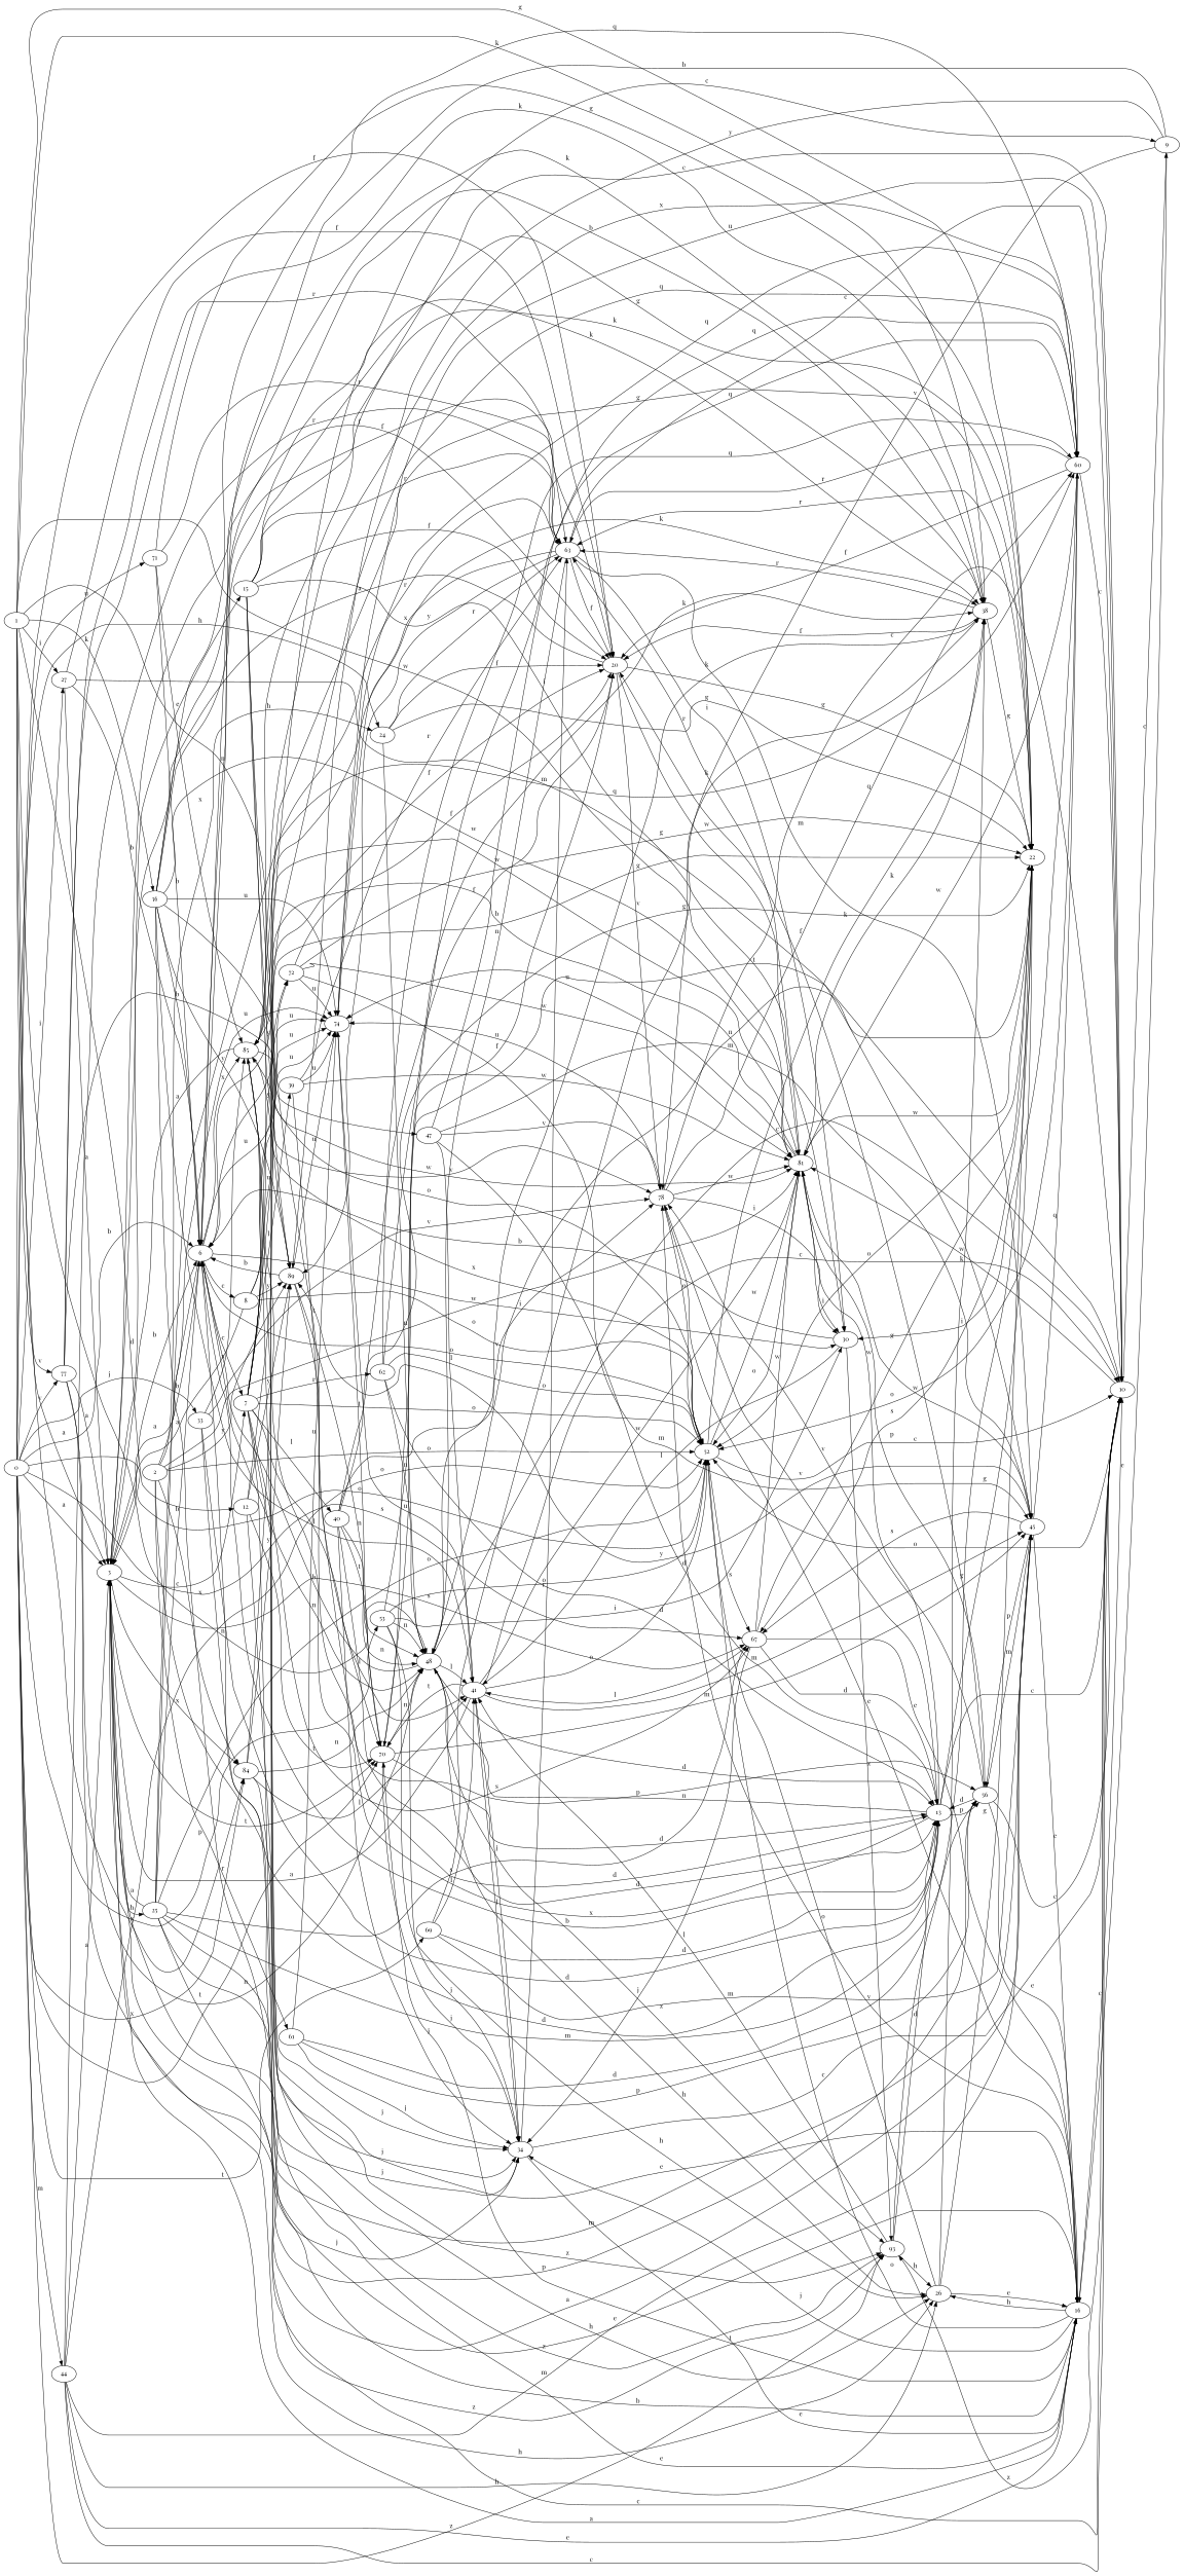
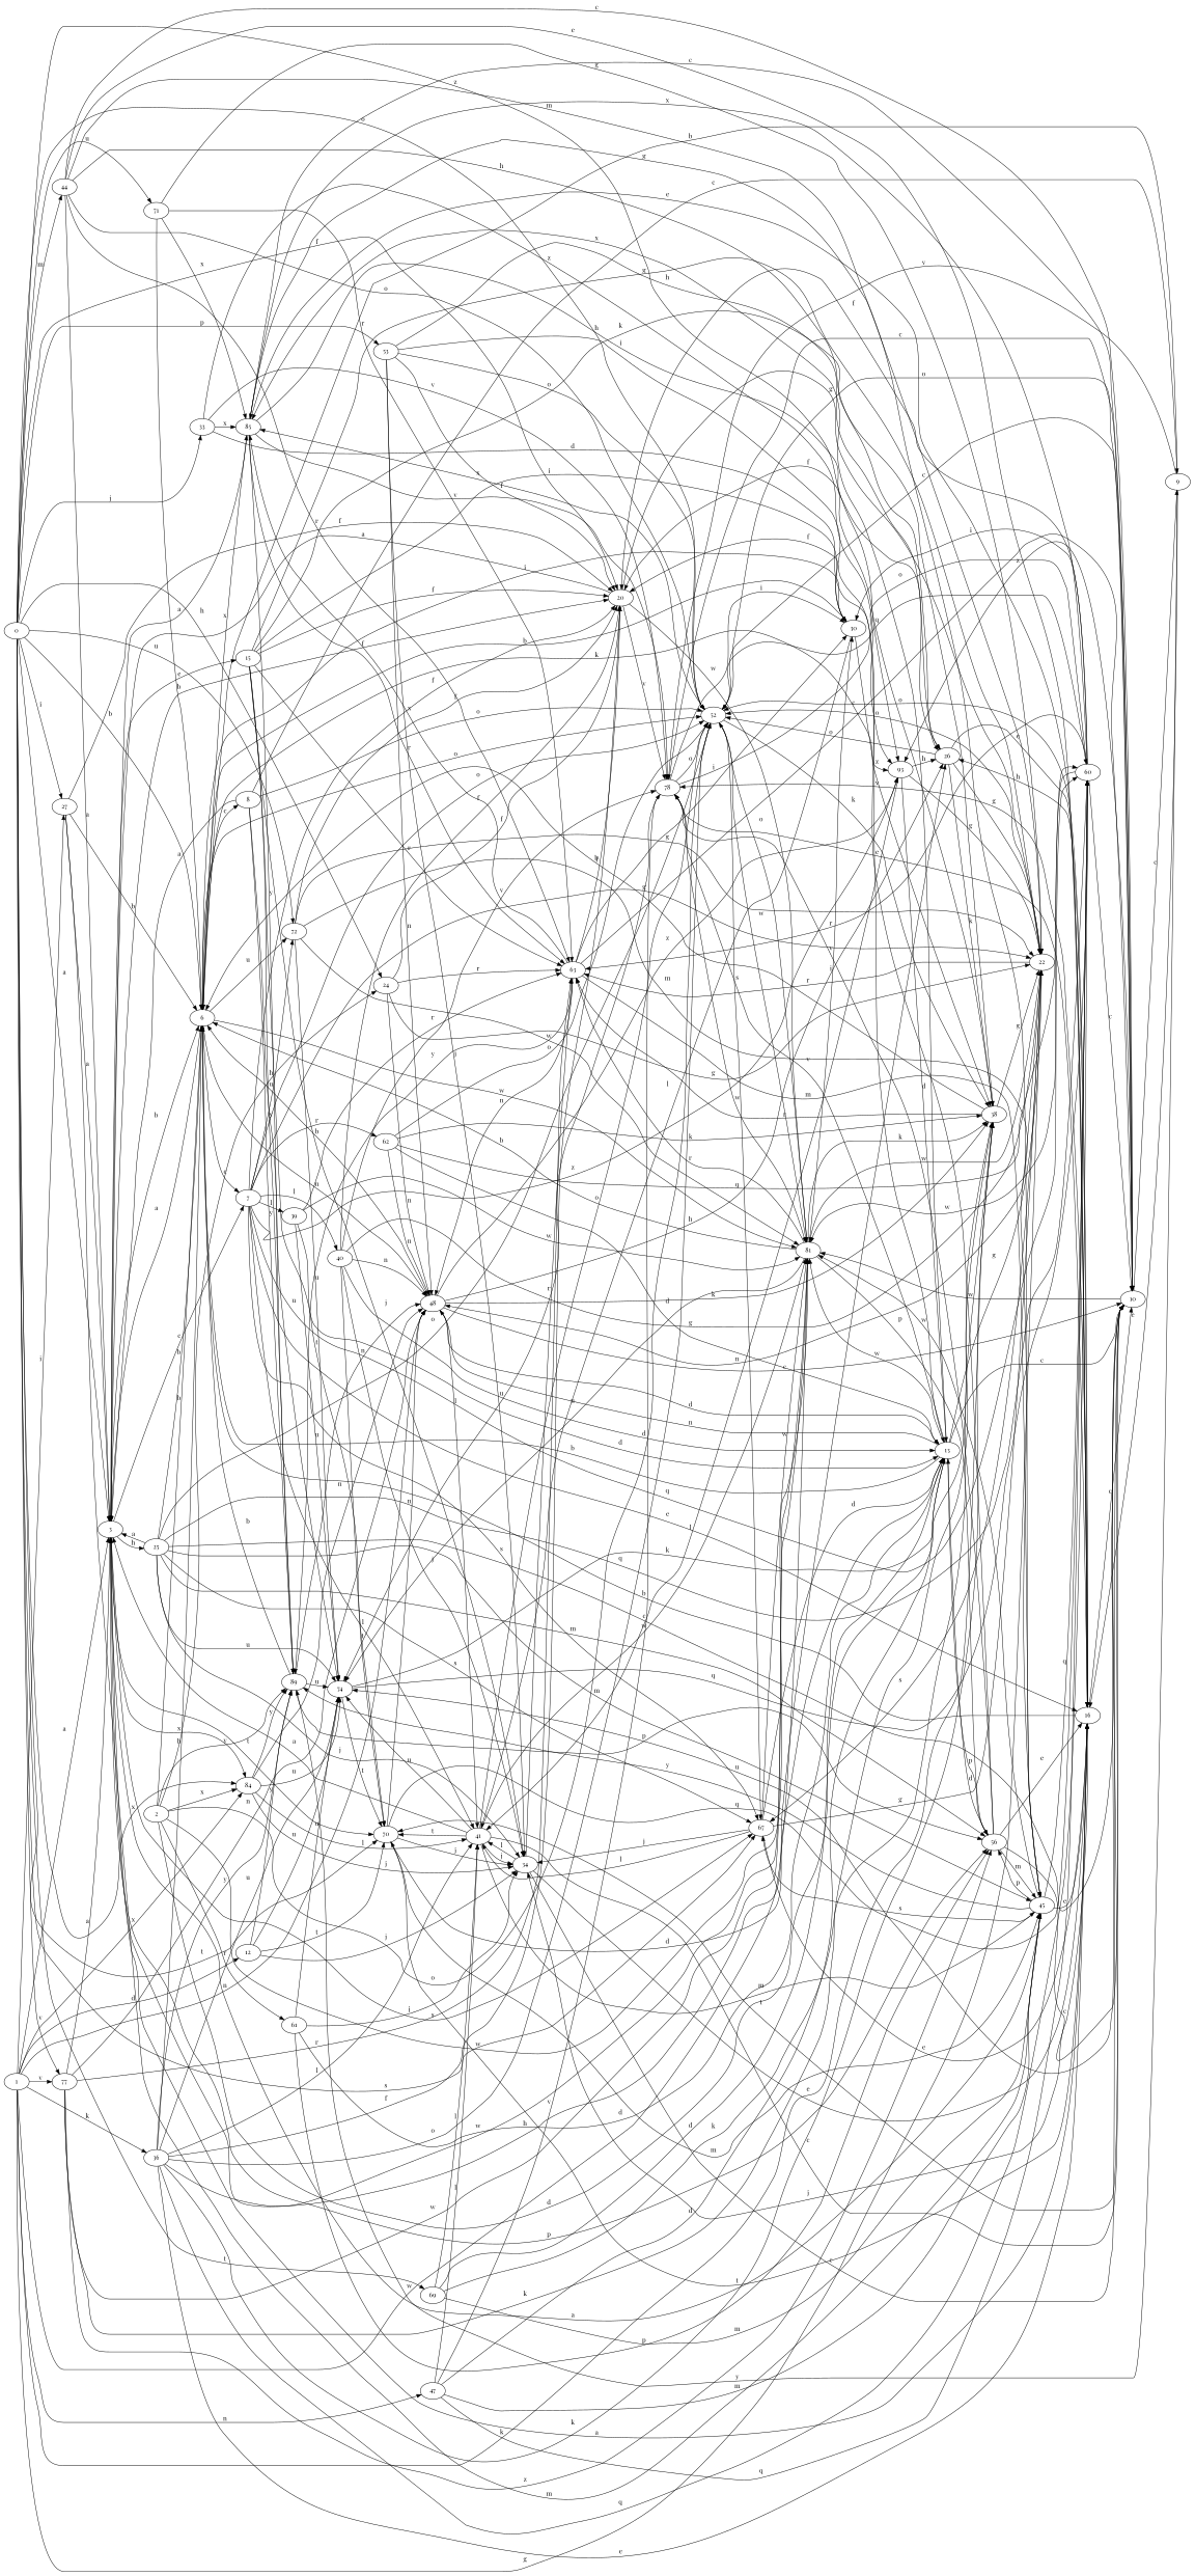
  strict digraph {
    fontname="Playfair Display"
    rankdir=LR
    node [fontname="Playfair Display"]
    edge [fontname="Playfair Display"]
    0
    3
    6
    20
    24
    27
    33
    44
    52
    53
    67
    69
    70
    71
    72
    77
    84
    93
    7
    15
    25
    26
    56
    38
    48
    81
    8
    30
    85
    22
    78
    63
    45
    13
    16
    10
    34
    41
    60
    74
    89
    1
    12
    36
    47
    2
    61
    39
    40
    62
    9
    0 -> 3 [label=a]
    0 -> 6 [label=b]
    0 -> 20 [label=f]
    0 -> 24 [label=h]
    0 -> 27 [label=i]
    0 -> 33 [label=j]
    0 -> 44 [label=m]
    0 -> 52 [label=o]
    0 -> 53 [label=p]
    0 -> 67 [label=s]
    0 -> 69 [label=t]
    0 -> 70 [label=t]
    0 -> 71 [label=u]
+   0 -> 72 [label=u]
    0 -> 77 [label=v]
    0 -> 84 [label=x]
    0 -> 93 [label=z]
    3 -> 6 [label=b]
    3 -> 20 [label=f]
    3 -> 67 [label=s]
    3 -> 70 [label=t]
    3 -> 84 [label=x]
    3 -> 7 [label=c]
    3 -> 15 [label=e]
    3 -> 25 [label=h]
    3 -> 26 [label=h]
    3 -> 56 [label=p]
    6 -> 3 [label=a]
    6 -> 52 [label=o]
    6 -> 72 [label=u]
    6 -> 7 [label=c]
    6 -> 38 [label=k]
    6 -> 48 [label=n]
    6 -> 81 [label=w]
    6 -> 8 [label=c]
    6 -> 30 [label=i]
    6 -> 85 [label=x]
    20 -> 3 [label=a]
    20 -> 81 [label=w]
    20 -> 22 [label=g]
    20 -> 78 [label=v]
    24 -> 20 [label=f]
    24 -> 48 [label=n]
    24 -> 22 [label=g]
    24 -> 63 [label=r]
    27 -> 3 [label=a]
    27 -> 6 [label=b]
    27 -> 20 [label=f]
    27 -> 45 [label=m]
    33 -> 93 [label=z]
    33 -> 85 [label=x]
    33 -> 78 [label=v]
    33 -> 13 [label=d]
    44 -> 3 [label=a]
    44 -> 52 [label=o]
    44 -> 26 [label=h]
    44 -> 63 [label=r]
    44 -> 45 [label=m]
    44 -> 16 [label=e]
    44 -> 10 [label=c]
    52 -> 67 [label=s]
    52 -> 38 [label=k]
    52 -> 81 [label=w]
    52 -> 85 [label=x]
    52 -> 10 [label=c]
    53 -> 20 [label=f]
    53 -> 52 [label=o]
    53 -> 26 [label=h]
    53 -> 48 [label=n]
    53 -> 30 [label=i]
    53 -> 34 [label=j]
    67 -> 81 [label=w]
    67 -> 22 [label=g]
    67 -> 13 [label=d]
    67 -> 16 [label=e]
    67 -> 34 [label=j]
    67 -> 41 [label=l]
    69 -> 38 [label=k]
    69 -> 45 [label=m]
    69 -> 13 [label=d]
    69 -> 41 [label=l]
    70 -> 48 [label=n]
    70 -> 45 [label=m]
    70 -> 13 [label=d]
    70 -> 34 [label=j]
    70 -> 60 [label=q]
    71 -> 6 [label=b]
    71 -> 85 [label=x]
    71 -> 22 [label=g]
    71 -> 63 [label=r]
    72 -> 20 [label=f]
    72 -> 81 [label=w]
    72 -> 22 [label=g]
    72 -> 45 [label=m]
    72 -> 74 [label=u]
    77 -> 3 [label=a]
-   77 -> 93 [label=z]
+   77 -> 56 [label=z]
    77 -> 38 [label=k]
    77 -> 48 [label=n]
    77 -> 81 [label=w]
    77 -> 63 [label=r]
    84 -> 48 [label=n]
    84 -> 34 [label=j]
    84 -> 41 [label=l]
    84 -> 74 [label=u]
    84 -> 89 [label=y]
    93 -> 26 [label=h]
    93 -> 22 [label=g]
    93 -> 13 [label=d]
    93 -> 41 [label=l]
    7 -> 20 [label=f]
    7 -> 52 [label=o]
    7 -> 67 [label=s]
    7 -> 72 [label=u]
    7 -> 93 [label=z]
    7 -> 22 [label=g]
    7 -> 16 [label=e]
    7 -> 41 [label=l]
    7 -> 60 [label=q]
    7 -> 39 [label=l]
    7 -> 40 [label=l]
    7 -> 62 [label=r]
    15 -> 20 [label=f]
    15 -> 70 [label=t]
    15 -> 38 [label=k]
    15 -> 30 [label=i]
    15 -> 22 [label=g]
    15 -> 63 [label=r]
    15 -> 34 [label=j]
    15 -> 89 [label=y]
    25 -> 3 [label=a]
    25 -> 6 [label=b]
    25 -> 52 [label=o]
    25 -> 67 [label=s]
    25 -> 56 [label=m]
    25 -> 45 [label=m]
    25 -> 10 [label=c]
    25 -> 34 [label=j]
    25 -> 60 [label=q]
    25 -> 74 [label=u]
    26 -> 52 [label=o]
    26 -> 38 [label=k]
    26 -> 22 [label=g]
    26 -> 16 [label=e]
    56 -> 20 [label=f]
    56 -> 78 [label=v]
    56 -> 45 [label=m]
    56 -> 13 [label=d]
    56 -> 16 [label=e]
    56 -> 10 [label=c]
    38 -> 6 [label=b]
    38 -> 20 [label=f]
    38 -> 22 [label=g]
    38 -> 63 [label=r]
    48 -> 6 [label=b]
    48 -> 93 [label=z]
    48 -> 26 [label=h]
    48 -> 38 [label=k]
    48 -> 13 [label=d]
    48 -> 10 [label=c]
    48 -> 41 [label=l]
    81 -> 6 [label=b]
    81 -> 52 [label=o]
    81 -> 56 [label=p]
    81 -> 38 [label=k]
    81 -> 30 [label=i]
    81 -> 63 [label=r]
    81 -> 74 [label=u]
    8 -> 3 [label=a]
    8 -> 52 [label=o]
    8 -> 74 [label=u]
    8 -> 89 [label=y]
    8 -> 9 [label=c]
    30 -> 6 [label=b]
    30 -> 93 [label=z]
    30 -> 41 [label=l]
    85 -> 3 [label=a]
    85 -> 26 [label=h]
    85 -> 22 [label=g]
    85 -> 78 [label=v]
    85 -> 63 [label=r]
    85 -> 16 [label=e]
    85 -> 10 [label=c]
    85 -> 89 [label=y]
    22 -> 52 [label=o]
    22 -> 67 [label=s]
    22 -> 48 [label=n]
    22 -> 81 [label=w]
    22 -> 63 [label=r]
    78 -> 52 [label=o]
    78 -> 81 [label=w]
    78 -> 30 [label=i]
    78 -> 16 [label=e]
    78 -> 10 [label=c]
    78 -> 60 [label=q]
    78 -> 74 [label=u]
    63 -> 20 [label=f]
    63 -> 48 [label=n]
    63 -> 30 [label=i]
    63 -> 85 [label=x]
    63 -> 45 [label=m]
    63 -> 10 [label=c]
    63 -> 89 [label=y]
    45 -> 3 [label=a]
    45 -> 67 [label=s]
    45 -> 56 [label=p]
    45 -> 81 [label=w]
    45 -> 16 [label=e]
    45 -> 60 [label=q]
    45 -> 89 [label=y]
    13 -> 6 [label=b]
    13 -> 56 [label=p]
    13 -> 48 [label=n]
    13 -> 81 [label=w]
    13 -> 85 [label=x]
    13 -> 22 [label=g]
    13 -> 78 [label=v]
    13 -> 10 [label=c]
    16 -> 3 [label=a]
    16 -> 6 [label=b]
    16 -> 52 [label=o]
    16 -> 70 [label=t]
    16 -> 26 [label=h]
    16 -> 78 [label=v]
    16 -> 10 [label=c]
    16 -> 34 [label=j]
    10 -> 52 [label=o]
    10 -> 70 [label=t]
    10 -> 93 [label=z]
    10 -> 81 [label=w]
    10 -> 74 [label=u]
    10 -> 9 [label=c]
    34 -> 63 [label=r]
    34 -> 16 [label=e]
    34 -> 10 [label=c]
    34 -> 41 [label=l]
    41 -> 3 [label=a]
    41 -> 52 [label=o]
    41 -> 70 [label=t]
    41 -> 81 [label=w]
    41 -> 45 [label=m]
    41 -> 10 [label=c]
    41 -> 34 [label=j]
    41 -> 74 [label=u]
    60 -> 20 [label=f]
    60 -> 52 [label=o]
    60 -> 81 [label=w]
    60 -> 30 [label=i]
    60 -> 85 [label=x]
    60 -> 63 [label=r]
    60 -> 10 [label=c]
    74 -> 70 [label=t]
    74 -> 38 [label=k]
    74 -> 60 [label=q]
    89 -> 6 [label=b]
    89 -> 56 [label=p]
    89 -> 48 [label=n]
    89 -> 74 [label=u]
    1 -> 3 [label=a]
    1 -> 27 [label=i]
    1 -> 77 [label=v]
    1 -> 84 [label=x]
    1 -> 38 [label=k]
    1 -> 48 [label=n]
    1 -> 81 [label=w]
    1 -> 22 [label=g]
    1 -> 12 [label=d]
    1 -> 36 [label=k]
    1 -> 47 [label=n]
    12 -> 70 [label=t]
    12 -> 34 [label=j]
    12 -> 74 [label=u]
    12 -> 89 [label=y]
    36 -> 6 [label=b]
    36 -> 20 [label=f]
    36 -> 52 [label=o]
    36 -> 38 [label=k]
    36 -> 81 [label=w]
    36 -> 16 [label=e]
    36 -> 41 [label=l]
    36 -> 60 [label=q]
    36 -> 74 [label=u]
    36 -> 89 [label=y]
    47 -> 78 [label=v]
    47 -> 45 [label=m]
    47 -> 13 [label=d]
    47 -> 41 [label=l]
    47 -> 60 [label=q]
    2 -> 6 [label=b]
    2 -> 24 [label=h]
    2 -> 52 [label=o]
    2 -> 84 [label=x]
    2 -> 81 [label=w]
    2 -> 13 [label=d]
    2 -> 89 [label=y]
    2 -> 61 [label=r]
    61 -> 56 [label=p]
    61 -> 13 [label=d]
    61 -> 34 [label=j]
    61 -> 74 [label=u]
    39 -> 81 [label=w]
    39 -> 63 [label=r]
    39 -> 13 [label=d]
    39 -> 74 [label=u]
    40 -> 20 [label=f]
    40 -> 70 [label=t]
    40 -> 48 [label=n]
    40 -> 22 [label=g]
    40 -> 78 [label=v]
    40 -> 13 [label=d]
    40 -> 34 [label=j]
    62 -> 52 [label=o]
    62 -> 38 [label=k]
    62 -> 48 [label=n]
    62 -> 13 [label=d]
    62 -> 60 [label=q]
    9 -> 6 [label=b]
    9 -> 78 [label=v]
    9 -> 16 [label=e]
    9 -> 89 [label=y]
  }
